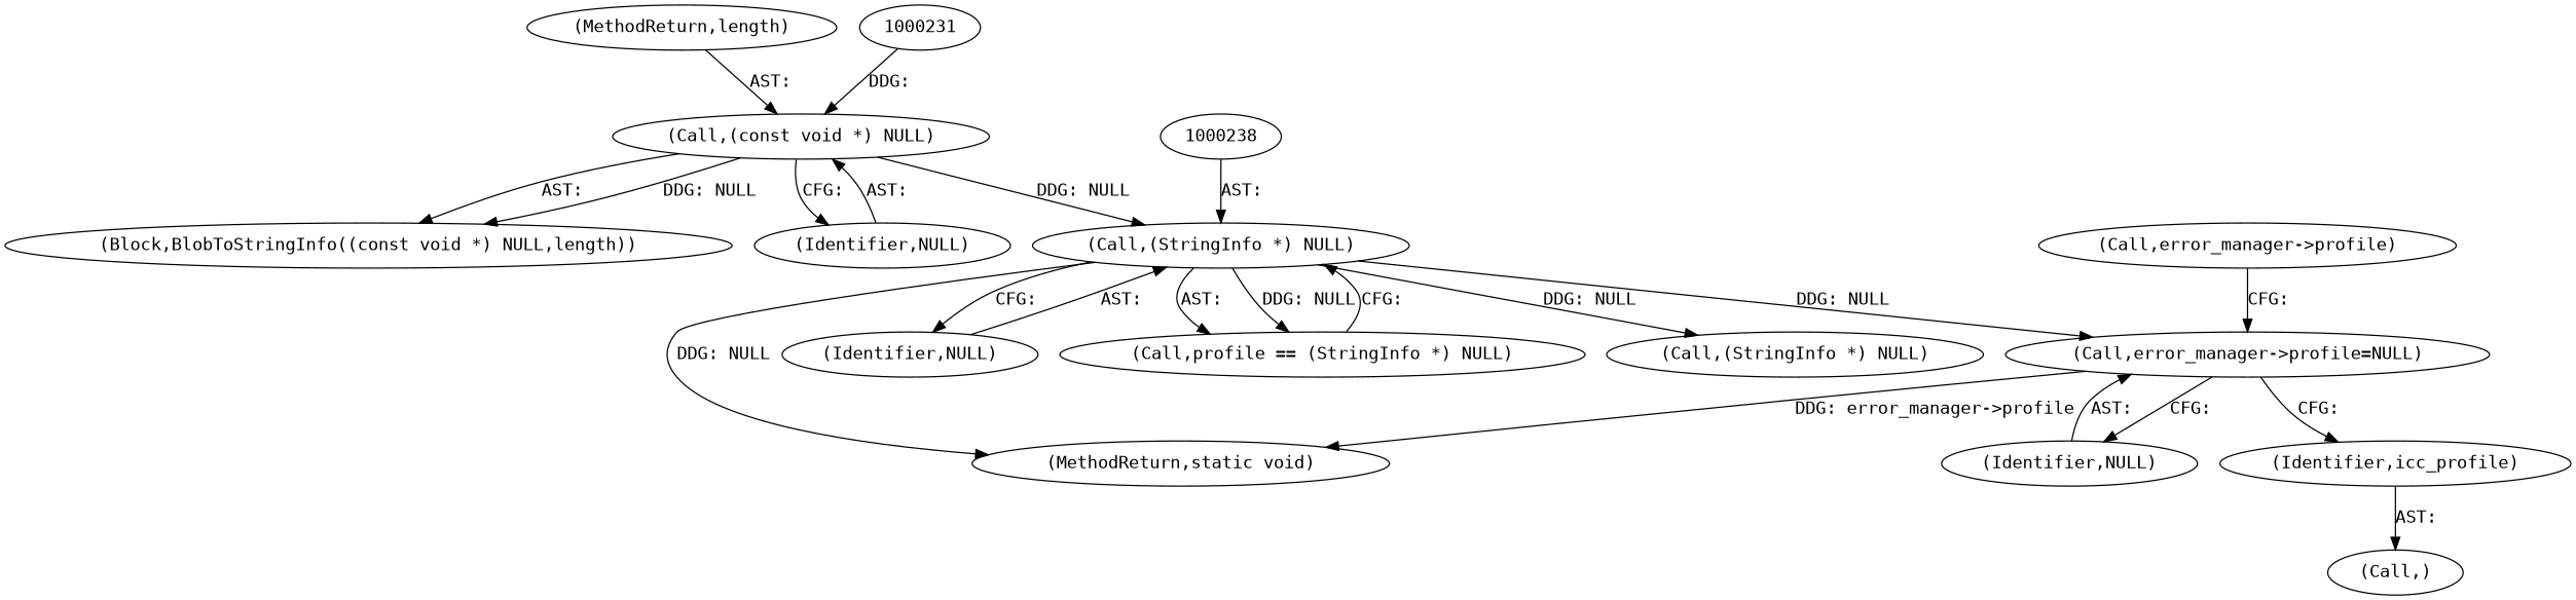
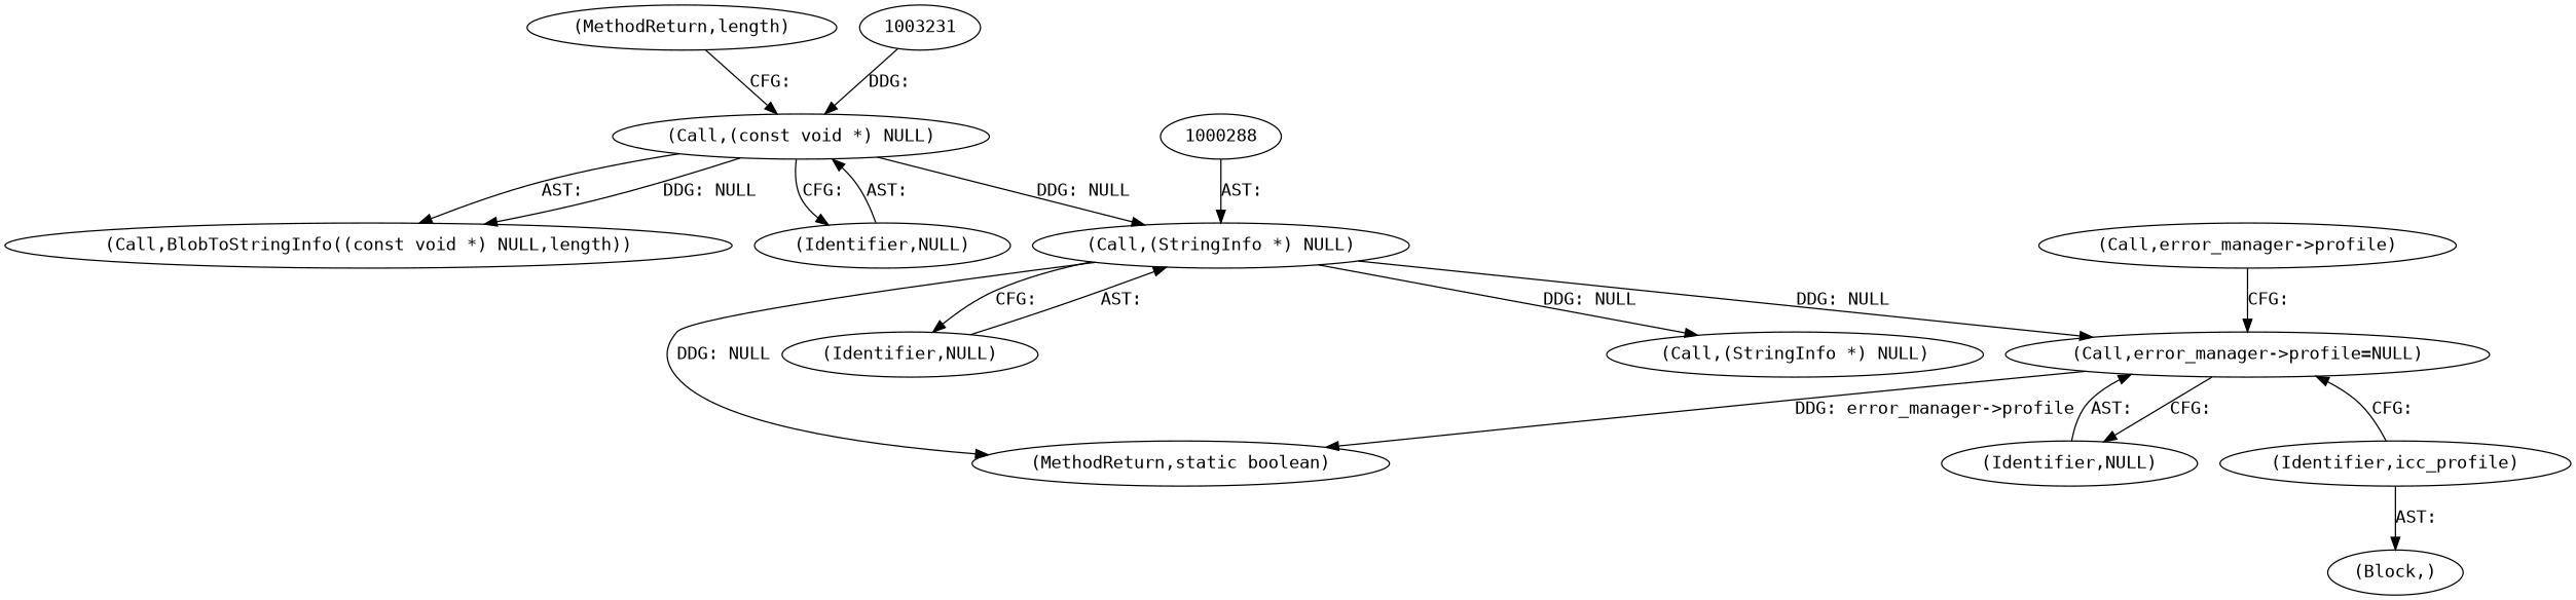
  digraph {
    fontname="DejaVu Sans Mono"
    node [fontname="DejaVu Sans Mono"]
    edge [fontname="DejaVu Sans Mono"]
    n1 [label="(Call,error_manager->profile=NULL)"]
    n2 [label="(Identifier,NULL)"]
-   n3 [label="(MethodReturn,static void)"]
-   n4 [label="(Call,)"]
+   n3 [label="(MethodReturn,static boolean)"]
+   n4 [label="(Block,)"]
    n5 [label="(Call,(StringInfo *) NULL)"]
    n6 [label="(Identifier,NULL)"]
-   n7 [label="(Call,profile == (StringInfo *) NULL)"]
    n8 [label="(Call,(StringInfo *) NULL)"]
    n9 [label="(Call,(const void *) NULL)"]
-   n10 [label="(Block,BlobToStringInfo((const void *) NULL,length))"]
+   n10 [label="(Call,BlobToStringInfo((const void *) NULL,length))"]
    n11 [label="(Identifier,NULL)"]
    n12 [label="(Identifier,icc_profile)"]
    n13 [label="(Call,error_manager->profile)"]
    n14 [label="(MethodReturn,length)"]
-   1000238
-   1000231
+   1000238 [label=1000288]
+   1000231 [label=1003231]
    n1 -> n2 [label="CFG: "]
    n1 -> n3 [label="DDG: error_manager->profile"]
    n2 -> n1 [label="AST: "]
    n5 -> n1 [label="DDG: NULL"]
    n5 -> n3 [label="DDG: NULL"]
    n5 -> n6 [label="CFG: "]
-   n5 -> n7 [label="AST: "]
-   n5 -> n7 [label="DDG: NULL"]
    n5 -> n8 [label="DDG: NULL"]
    n6 -> n5 [label="AST: "]
-   n7 -> n5 [label="CFG: "]
    n9 -> n5 [label="DDG: NULL"]
    n9 -> n10 [label="AST: "]
    n9 -> n10 [label="DDG: NULL"]
    n9 -> n11 [label="CFG: "]
    n11 -> n9 [label="AST: "]
-   n1 -> n12 [label="CFG: "]
+   n12 -> n1 [label="CFG: "]
    n12 -> n4 [label="AST: "]
    n13 -> n1 [label="CFG: "]
-   n14 -> n9 [label="AST: "]
+   n14 -> n9 [label="CFG: "]
    1000238 -> n5 [label="AST: "]
    1000231 -> n9 [label="DDG: "]
  }
